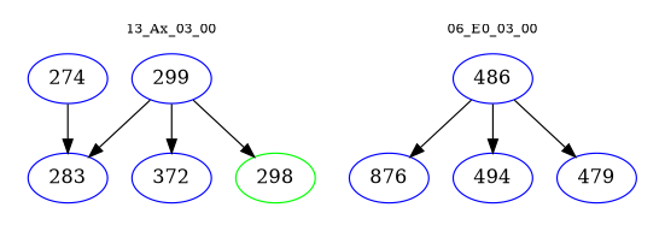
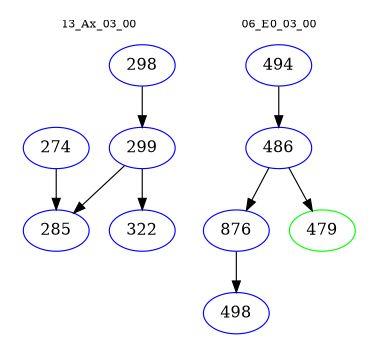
  digraph {
    node [color=blue]
    edge [color=black]
    n1 [label=299]
-   n2 [label=283]
-   n3 [label=372]
-   n4 [color=green label=298]
+   n2 [label=285]
+   n3 [label=322]
+   n4 [label=298]
    n5 [label=274]
    n6 [label=486]
    n7 [label=876]
    n8 [label=494]
-   n9 [label=479]
+   n9 [color=green label=479]
+   n10 [label=498]
    subgraph cluster_1 {
      color=white
      fontsize=10
      label="13_Ax_03_00"
      n1
      n2
      n3
      n4
      n5
    }
    subgraph cluster_2 {
      color=white
      fontsize=10
      label="06_E0_03_00"
      n6
      n7
      n8
      n9
+     n10
    }
    n1 -> n2
    n1 -> n3
-   n1 -> n4
+   n4 -> n1
    n5 -> n2
    n6 -> n7
-   n6 -> n8
+   n8 -> n6
    n6 -> n9
+   n7 -> n10
  }
